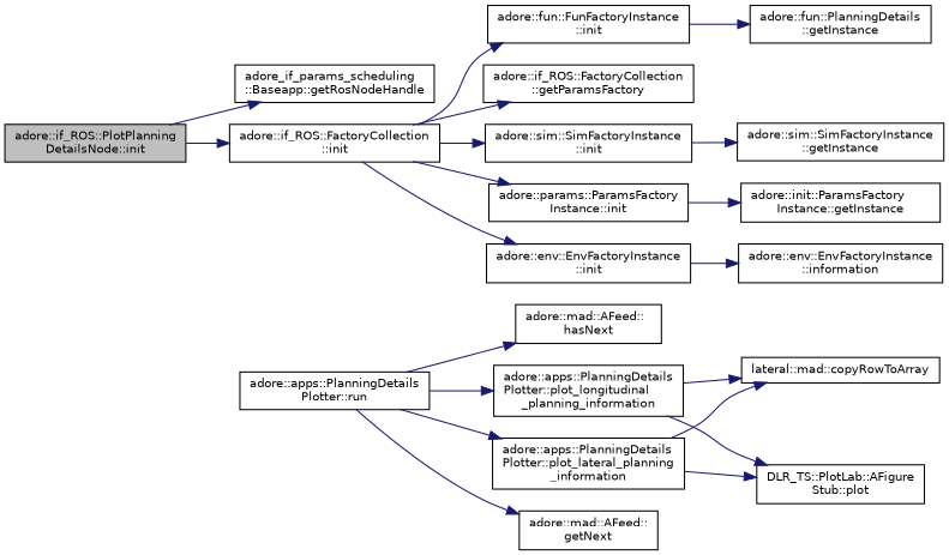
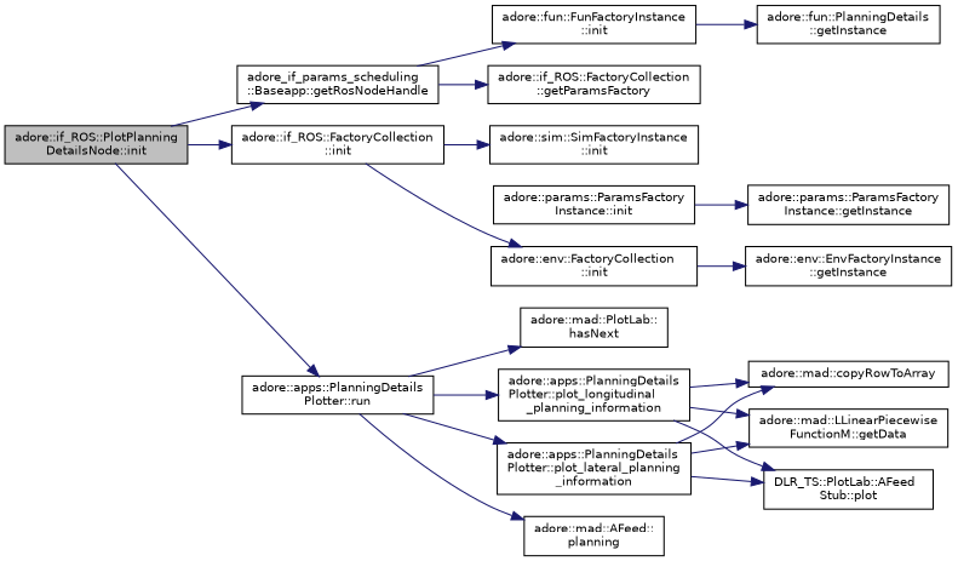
  digraph {
    rankdir=LR
    node [color=black fillcolor=white fontname=Helvetica fontsize=10 shape=record style=filled]
    edge [color=midnightblue fontname=Helvetica fontsize=10 labelfontname=Helvetica labelfontsize=10 style=solid]
    n1 [fillcolor=grey75 fontcolor=black height=0.2 label="adore::if_ROS::PlotPlanning\lDetailsNode::init" width=0.4]
    n2 [height=0.2 label="adore_if_params_scheduling\l::Baseapp::getRosNodeHandle" width=0.4]
    n3 [height=0.2 label="adore::if_ROS::FactoryCollection\l::init" width=0.4]
    n4 [height=0.2 label="adore::apps::PlanningDetails\lPlotter::run" width=0.4]
    n5 [height=0.2 label="adore::if_ROS::FactoryCollection\l::getParamsFactory" width=0.4]
-   n6 [height=0.2 label="adore::env::EnvFactoryInstance\l::init" width=0.4]
+   n6 [height=0.2 label="adore::env::FactoryCollection\l::init" width=0.4]
    n7 [height=0.2 label="adore::fun::FunFactoryInstance\l::init" width=0.4]
    n8 [height=0.2 label="adore::params::ParamsFactory\lInstance::init" width=0.4]
    n9 [height=0.2 label="adore::sim::SimFactoryInstance\l::init" width=0.4]
-   n10 [height=0.2 label="adore::mad::AFeed::\lgetNext" width=0.4]
-   n11 [height=0.2 label="adore::mad::AFeed::\lhasNext" width=0.4]
+   n10 [height=0.2 label="adore::mad::AFeed::\lplanning" width=0.4]
+   n11 [height=0.2 label="adore::mad::PlotLab::\lhasNext" width=0.4]
    n12 [height=0.2 label="adore::apps::PlanningDetails\lPlotter::plot_lateral_planning\l_information" width=0.4]
    n13 [height=0.2 label="adore::apps::PlanningDetails\lPlotter::plot_longitudinal\l_planning_information" width=0.4]
-   n14 [height=0.2 label="adore::env::EnvFactoryInstance\l::information" width=0.4]
+   n14 [height=0.2 label="adore::env::EnvFactoryInstance\l::getInstance" width=0.4]
    n15 [height=0.2 label="adore::fun::PlanningDetails\l::getInstance" width=0.4]
-   n16 [height=0.2 label="adore::init::ParamsFactory\lInstance::getInstance" width=0.4]
-   n17 [height=0.2 label="adore::sim::SimFactoryInstance\l::getInstance" width=0.4]
-   n18 [height=0.2 label="lateral::mad::copyRowToArray" width=0.4]
-   n20 [height=0.2 label="DLR_TS::PlotLab::AFigure\lStub::plot" width=0.4]
+   n16 [height=0.2 label="adore::params::ParamsFactory\lInstance::getInstance" width=0.4]
+   n18 [height=0.2 label="adore::mad::copyRowToArray" width=0.4]
+   n19 [height=0.2 label="adore::mad::LLinearPiecewise\lFunctionM::getData" width=0.4]
+   n20 [height=0.2 label="DLR_TS::PlotLab::AFeed\lStub::plot" width=0.4]
    n1 -> n2
    n1 -> n3
-   n3 -> n5
+   n1 -> n4
+   n2 -> n5
    n3 -> n6
-   n3 -> n7
-   n3 -> n8
+   n2 -> n7
    n3 -> n9
    n4 -> n10
    n4 -> n11
    n4 -> n12
    n4 -> n13
    n6 -> n14
    n7 -> n15
    n8 -> n16
-   n9 -> n17
    n12 -> n18
+   n12 -> n19
    n12 -> n20
    n13 -> n18
+   n13 -> n19
    n13 -> n20
  }
